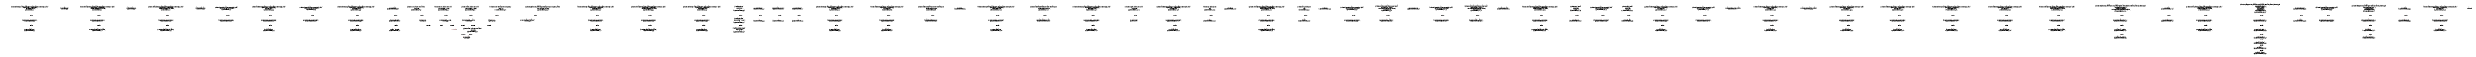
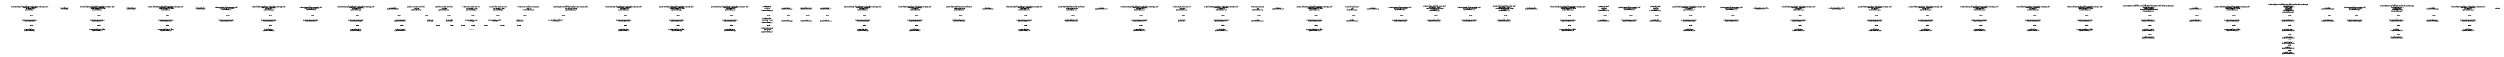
  digraph {
    node [type_label=expression_statement]
    edge [color=red controlflow_type=next_line edge_type=CFG_edge]
    n1 [label="3_ function sendto_txorigin21(address payable receiver, uint amount,address owner_txorigin21) public {\n	require (tx.origin == owner_txorigin21);\n	receiver.transfer(amount);\n}\n13-function_definition-4-7" method="sendto_txorigin21(address payable receiver,uint amount,address owner_txorigin21)" type_label=function_definition]
    n2 [label="4_ require (tx.origin == owner_txorigin21);\n29-expression_statement-5-5" method="sendto_txorigin21(address payable receiver,uint amount,address owner_txorigin21)"]
    n3 [label="5_ receiver.transfer(amount);\n38-expression_statement-6-6" method="sendto_txorigin21(address payable receiver,uint amount,address owner_txorigin21)"]
    n4 [label="7_ bool private stopped;\n47-new_variable-8-8" type_label=new_variable]
    n5 [label="8_ function withdrawAll_txorigin10(address payable _recipient,address owner_txorigin10) public {\n        require(tx.origin == owner_txorigin10);\n        _recipient.transfer(address(this).balance);\n    }\n50-function_definition-9-12" method="withdrawAll_txorigin10(address payable _recipient,address owner_txorigin10)" type_label=function_definition]
    n6 [label="9_ require(tx.origin == owner_txorigin10);\n62-expression_statement-10-10" method="withdrawAll_txorigin10(address payable _recipient,address owner_txorigin10)"]
    n7 [label="10_ _recipient.transfer(address(this).balance);\n71-expression_statement-11-11" method="withdrawAll_txorigin10(address payable _recipient,address owner_txorigin10)"]
    n8 [label="12_ address private _owner;\n82-new_variable-13-13" type_label=new_variable]
    n9 [label="13_ function withdrawAll_txorigin22(address payable _recipient,address owner_txorigin22) public {\n        require(tx.origin == owner_txorigin22);\n        _recipient.transfer(address(this).balance);\n    }\n87-function_definition-14-17" method="withdrawAll_txorigin22(address payable _recipient,address owner_txorigin22)" type_label=function_definition]
    n10 [label="14_ require(tx.origin == owner_txorigin22);\n99-expression_statement-15-15" method="withdrawAll_txorigin22(address payable _recipient,address owner_txorigin22)"]
    n11 [label="15_ _recipient.transfer(address(this).balance);\n108-expression_statement-16-16" method="withdrawAll_txorigin22(address payable _recipient,address owner_txorigin22)"]
    n12 [label="17_ address private _master;\n119-new_variable-18-18" type_label=new_variable]
    n13 [label="18_ function bug_txorigin36(  address owner_txorigin36) public{\n        require(tx.origin == owner_txorigin36);\n    }\n124-function_definition-19-21" method="bug_txorigin36(address owner_txorigin36)" type_label=function_definition]
    n14 [label="19_ require(tx.origin == owner_txorigin36);\n132-expression_statement-20-20" method="bug_txorigin36(address owner_txorigin36)"]
    n15 [label="22_ function transferTo_txorigin35(address to, uint amount,address owner_txorigin35) public {\n  require(tx.origin == owner_txorigin35);\n  to.call.value(amount);\n}\n143-function_definition-23-26" method="transferTo_txorigin35(address to,uint amount,address owner_txorigin35)" type_label=function_definition]
    n16 [label="23_ require(tx.origin == owner_txorigin35);\n159-expression_statement-24-24" method="transferTo_txorigin35(address to,uint amount,address owner_txorigin35)"]
    n17 [label="24_ to.call.value(amount);\n168-expression_statement-25-25" method="transferTo_txorigin35(address to,uint amount,address owner_txorigin35)"]
    n18 [label="27_ function bug_txorigin40(address owner_txorigin40) public{\n        require(tx.origin == owner_txorigin40);\n    }\n179-function_definition-28-30" method="bug_txorigin40(address owner_txorigin40)" type_label=function_definition]
    n19 [label="28_ require(tx.origin == owner_txorigin40);\n187-expression_statement-29-29" method="bug_txorigin40(address owner_txorigin40)"]
    n20 [label="31_ function sendto_txorigin33(address payable receiver, uint amount,address owner_txorigin33) public {\n	require (tx.origin == owner_txorigin33);\n	receiver.transfer(amount);\n}\n206-function_definition-32-35" method="sendto_txorigin33(address payable receiver,uint amount,address owner_txorigin33)" type_label=function_definition]
    n21 [label="32_ require (tx.origin == owner_txorigin33);\n222-expression_statement-33-33" method="sendto_txorigin33(address payable receiver,uint amount,address owner_txorigin33)"]
    n22 [label="33_ receiver.transfer(amount);\n231-expression_statement-34-34" method="sendto_txorigin33(address payable receiver,uint amount,address owner_txorigin33)"]
    n23 [label="38_ stopped = false;\n250-expression_statement-39-39"]
    n24 [label="39_ _owner = msg.sender;\n255-expression_statement-40-40"]
    n25 [label="40_ _master = msg.sender;\n261-expression_statement-41-41"]
    n26 [label="0_ exit_node" type_label=exit]
    n27 [label="44_ function sendto_txorigin1(address payable receiver, uint amount,address owner_txorigin1) public {\n	require (tx.origin == owner_txorigin1);\n	receiver.transfer(amount);\n}\n283-function_definition-45-48" method="sendto_txorigin1(address payable receiver,uint amount,address owner_txorigin1)" type_label=function_definition]
    n28 [label="45_ require (tx.origin == owner_txorigin1);\n299-expression_statement-46-46" method="sendto_txorigin1(address payable receiver,uint amount,address owner_txorigin1)"]
    n29 [label="46_ receiver.transfer(amount);\n308-expression_statement-47-47" method="sendto_txorigin1(address payable receiver,uint amount,address owner_txorigin1)"]
    n30 [label="48_ function owner() public view returns (address)\n    {\n        return _owner;\n    }\n315-function_definition-49-52" method="owner()" type_label=function_definition]
    n31 [label="50_ return _owner;\n324-return-51-51" method="owner()" type_label=return]
    n32 [label="52_ function withdrawAll_txorigin2(address payable _recipient,address owner_txorigin2) public {\n        require(tx.origin == owner_txorigin2);\n        _recipient.transfer(address(this).balance);\n    }\n326-function_definition-53-56" method="withdrawAll_txorigin2(address payable _recipient,address owner_txorigin2)" type_label=function_definition]
    n33 [label="53_ require(tx.origin == owner_txorigin2);\n338-expression_statement-54-54" method="withdrawAll_txorigin2(address payable _recipient,address owner_txorigin2)"]
    n34 [label="54_ _recipient.transfer(address(this).balance);\n347-expression_statement-55-55" method="withdrawAll_txorigin2(address payable _recipient,address owner_txorigin2)"]
    n35 [label="56_ function master() public view returns (address)\n    {\n        return _master;\n    }\n358-function_definition-57-60" method="master()" type_label=function_definition]
    n36 [label="58_ return _master;\n367-return-59-59" method="master()" type_label=return]
    n37 [label="60_ function sendto_txorigin17(address payable receiver, uint amount,address owner_txorigin17) public {\n	require (tx.origin == owner_txorigin17);\n	receiver.transfer(amount);\n}\n369-function_definition-61-64" method="sendto_txorigin17(address payable receiver,uint amount,address owner_txorigin17)" type_label=function_definition]
    n38 [label="61_ require (tx.origin == owner_txorigin17);\n385-expression_statement-62-62" method="sendto_txorigin17(address payable receiver,uint amount,address owner_txorigin17)"]
    n39 [label="62_ receiver.transfer(amount);\n394-expression_statement-63-63" method="sendto_txorigin17(address payable receiver,uint amount,address owner_txorigin17)"]
    n40 [label="64_ modifier onlyOwner()\n    {\n        require(isOwner());\n        _;\n    }\n401-expression_statement-65-69"]
    n41 [label="69_ modifier onlyMaster()\n    {\n        require(isMaster() || isOwner());\n        _;\n    }\n412-expression_statement-70-74"]
    n42 [label="74_ modifier onlyWhenNotStopped()\n    {\n        require(!isStopped());\n        _;\n    }\n426-expression_statement-75-79"]
    n43 [label="66_ require(isOwner());\n404-expression_statement-67-67"]
    n44 [label="67_ _;\n410-expression_statement-68-68"]
    n45 [label="71_ require(isMaster() || isOwner());\n415-expression_statement-72-72"]
    n46 [label="72_ _;\n424-expression_statement-73-73"]
    n47 [label="76_ require(!isStopped());\n429-expression_statement-77-77"]
    n48 [label="77_ _;\n436-expression_statement-78-78"]
    n49 [label="79_ function isOwner() public view returns (bool)\n    {\n        return msg.sender == _owner;\n    }\n438-function_definition-80-83" method="isOwner()" type_label=function_definition]
    n50 [label="81_ return msg.sender == _owner;\n447-return-82-82" method="isOwner()" type_label=return]
    n51 [label="83_ function sendto_txorigin37(address payable receiver, uint amount,address owner_txorigin37) public {\n	require (tx.origin == owner_txorigin37);\n	receiver.transfer(amount);\n}\n453-function_definition-84-87" method="sendto_txorigin37(address payable receiver,uint amount,address owner_txorigin37)" type_label=function_definition]
    n52 [label="84_ require (tx.origin == owner_txorigin37);\n469-expression_statement-85-85" method="sendto_txorigin37(address payable receiver,uint amount,address owner_txorigin37)"]
    n53 [label="85_ receiver.transfer(amount);\n478-expression_statement-86-86" method="sendto_txorigin37(address payable receiver,uint amount,address owner_txorigin37)"]
    n54 [label="87_ function isMaster() public view returns (bool)\n    {\n        return msg.sender == _master;\n    }\n485-function_definition-88-91" method="isMaster()" type_label=function_definition]
    n55 [label="89_ return msg.sender == _master;\n494-return-90-90" method="isMaster()" type_label=return]
    n56 [label="91_ function transferTo_txorigin3(address to, uint amount,address owner_txorigin3) public {\n  require(tx.origin == owner_txorigin3);\n  to.call.value(amount);\n}\n500-function_definition-92-95" method="transferTo_txorigin3(address to,uint amount,address owner_txorigin3)" type_label=function_definition]
    n57 [label="92_ require(tx.origin == owner_txorigin3);\n516-expression_statement-93-93" method="transferTo_txorigin3(address to,uint amount,address owner_txorigin3)"]
    n58 [label="93_ to.call.value(amount);\n525-expression_statement-94-94" method="transferTo_txorigin3(address to,uint amount,address owner_txorigin3)"]
    n59 [label="95_ function transferOwnership(address newOwner) external onlyOwner\n    {\n        _transferOwnership(newOwner);\n    }\n534-function_definition-96-99" method="transferOwnership(address newOwner)" type_label=function_definition]
    n60 [label="97_ _transferOwnership(newOwner);\n544-expression_statement-98-98" method="transferOwnership(address newOwner)"]
    n61 [label="95_ onlyOwner\n541-expression_statement-96-96" method="transferOwnership(address newOwner)"]
    n62 [label="99_ function sendto_txorigin9(address payable receiver, uint amount,address owner_txorigin9) public {\n	require (tx.origin == owner_txorigin9);\n	receiver.transfer(amount);\n}\n549-function_definition-100-103" method="sendto_txorigin9(address payable receiver,uint amount,address owner_txorigin9)" type_label=function_definition]
    n63 [label="100_ require (tx.origin == owner_txorigin9);\n565-expression_statement-101-101" method="sendto_txorigin9(address payable receiver,uint amount,address owner_txorigin9)"]
    n64 [label="101_ receiver.transfer(amount);\n574-expression_statement-102-102" method="sendto_txorigin9(address payable receiver,uint amount,address owner_txorigin9)"]
    n65 [label="103_ function transferMasterRole(address newMaster) external onlyOwner\n    {\n        _transferMasterRole(newMaster);\n    }\n581-function_definition-104-107" method="transferMasterRole(address newMaster)" type_label=function_definition]
    n66 [label="105_ _transferMasterRole(newMaster);\n591-expression_statement-106-106" method="transferMasterRole(address newMaster)"]
+   n67 [label="103_ onlyOwner\n588-expression_statement-104-104" method="transferMasterRole(address newMaster)"]
    n68 [label="107_ function sendto_txorigin25(address payable receiver, uint amount,address owner_txorigin25) public {\n	require (tx.origin == owner_txorigin25);\n	receiver.transfer(amount);\n}\n596-function_definition-108-111" method="sendto_txorigin25(address payable receiver,uint amount,address owner_txorigin25)" type_label=function_definition]
    n69 [label="108_ require (tx.origin == owner_txorigin25);\n612-expression_statement-109-109" method="sendto_txorigin25(address payable receiver,uint amount,address owner_txorigin25)"]
    n70 [label="109_ receiver.transfer(amount);\n621-expression_statement-110-110" method="sendto_txorigin25(address payable receiver,uint amount,address owner_txorigin25)"]
    n71 [label="111_ function isStopped() public view returns (bool)\n    {\n        return stopped;\n    }\n628-function_definition-112-115" method="isStopped()" type_label=function_definition]
    n72 [label="113_ return stopped;\n637-return-114-114" method="isStopped()" type_label=return]
    n73 [label="115_ function transferTo_txorigin19(address to, uint amount,address owner_txorigin19) public {\n  require(tx.origin == owner_txorigin19);\n  to.call.value(amount);\n}\n639-function_definition-116-119" method="transferTo_txorigin19(address to,uint amount,address owner_txorigin19)" type_label=function_definition]
    n74 [label="116_ require(tx.origin == owner_txorigin19);\n655-expression_statement-117-117" method="transferTo_txorigin19(address to,uint amount,address owner_txorigin19)"]
    n75 [label="117_ to.call.value(amount);\n664-expression_statement-118-118" method="transferTo_txorigin19(address to,uint amount,address owner_txorigin19)"]
    n76 [label="119_ function stop() public onlyOwner\n    {\n        _stop();\n    }\n673-function_definition-120-123" method="stop()" type_label=function_definition]
    n77 [label="121_ _stop();\n679-expression_statement-122-122" method="stop()"]
    n78 [label="119_ onlyOwner\n676-expression_statement-120-120" method="stop()"]
    n79 [label="123_ function withdrawAll_txorigin26(address payable _recipient,address owner_txorigin26) public {\n        require(tx.origin == owner_txorigin26);\n        _recipient.transfer(address(this).balance);\n    }\n682-function_definition-124-127" method="withdrawAll_txorigin26(address payable _recipient,address owner_txorigin26)" type_label=function_definition]
    n80 [label="124_ require(tx.origin == owner_txorigin26);\n694-expression_statement-125-125" method="withdrawAll_txorigin26(address payable _recipient,address owner_txorigin26)"]
    n81 [label="125_ _recipient.transfer(address(this).balance);\n703-expression_statement-126-126" method="withdrawAll_txorigin26(address payable _recipient,address owner_txorigin26)"]
    n82 [label="127_ function start() public onlyOwner\n    {\n        _start();\n    }\n714-function_definition-128-131" method="start()" type_label=function_definition]
    n83 [label="129_ _start();\n720-expression_statement-130-130" method="start()"]
    n84 [label="127_ onlyOwner\n717-expression_statement-128-128" method="start()"]
    n85 [label="131_ function bug_txorigin20(address owner_txorigin20) public{\n        require(tx.origin == owner_txorigin20);\n    }\n723-function_definition-132-134" method="bug_txorigin20(address owner_txorigin20)" type_label=function_definition]
    n86 [label="132_ require(tx.origin == owner_txorigin20);\n731-expression_statement-133-133" method="bug_txorigin20(address owner_txorigin20)"]
    n87 [label="134_ function _transferOwnership(address newOwner) internal\n    {\n        require(newOwner != address(0));\n        emit OwnershipTransferred(_owner, newOwner);\n        _owner = newOwner;\n    }\n740-function_definition-135-140" method="_transferOwnership(address newOwner)" type_label=function_definition]
    n88 [label="136_ require(newOwner != address(0));\n748-expression_statement-137-137" method="_transferOwnership(address newOwner)"]
-   n89 [label="138_ _owner = newOwner;\n763-expression_statement-139-139" method="_transferOwnership(address newOwner)"]
    n90 [label="140_ function bug_txorigin32(  address owner_txorigin32) public{\n        require(tx.origin == owner_txorigin32);\n    }\n767-function_definition-141-143" method="bug_txorigin32(address owner_txorigin32)" type_label=function_definition]
    n91 [label="141_ require(tx.origin == owner_txorigin32);\n775-expression_statement-142-142" method="bug_txorigin32(address owner_txorigin32)"]
    n92 [label="143_ function _transferMasterRole(address newMaster) internal\n    {\n        require(newMaster != address(0));\n        emit MasterRoleTransferred(_master, newMaster);\n        _master = newMaster;\n    }\n784-function_definition-144-149" method="_transferMasterRole(address newMaster)" type_label=function_definition]
    n93 [label="145_ require(newMaster != address(0));\n792-expression_statement-146-146" method="_transferMasterRole(address newMaster)"]
    n94 [label="147_ _master = newMaster;\n807-expression_statement-148-148" method="_transferMasterRole(address newMaster)"]
    n95 [label="149_ function withdrawAll_txorigin38(address payable _recipient,address owner_txorigin38) public {\n        require(tx.origin == owner_txorigin38);\n        _recipient.transfer(address(this).balance);\n    }\n811-function_definition-150-153" method="withdrawAll_txorigin38(address payable _recipient,address owner_txorigin38)" type_label=function_definition]
    n96 [label="150_ require(tx.origin == owner_txorigin38);\n823-expression_statement-151-151" method="withdrawAll_txorigin38(address payable _recipient,address owner_txorigin38)"]
    n97 [label="151_ _recipient.transfer(address(this).balance);\n832-expression_statement-152-152" method="withdrawAll_txorigin38(address payable _recipient,address owner_txorigin38)"]
    n98 [label="153_ function _stop() internal\n    {\n        emit Stopped();\n        stopped = true;\n    }\n843-function_definition-154-158" method="_stop()" type_label=function_definition]
    n99 [label="156_ stopped = true;\n849-expression_statement-157-157" method="_stop()"]
    n100 [label="158_ function bug_txorigin4(address owner_txorigin4) public{\n        require(tx.origin == owner_txorigin4);\n    }\n854-function_definition-159-161" method="bug_txorigin4(address owner_txorigin4)" type_label=function_definition]
    n101 [label="159_ require(tx.origin == owner_txorigin4);\n862-expression_statement-160-160" method="bug_txorigin4(address owner_txorigin4)"]
    n102 [label="161_ function _start() internal\n    {\n        emit Started();\n        stopped = false;\n    }\n871-function_definition-162-166" method="_start()" type_label=function_definition]
    n103 [label="164_ stopped = false;\n877-expression_statement-165-165" method="_start()"]
    n104 [label="166_ function transferTo_txorigin7(address to, uint amount,address owner_txorigin7) public {\n  require(tx.origin == owner_txorigin7);\n  to.call.value(amount);\n}\n882-function_definition-167-170" method="transferTo_txorigin7(address to,uint amount,address owner_txorigin7)" type_label=function_definition]
    n105 [label="167_ require(tx.origin == owner_txorigin7);\n898-expression_statement-168-168" method="transferTo_txorigin7(address to,uint amount,address owner_txorigin7)"]
    n106 [label="168_ to.call.value(amount);\n907-expression_statement-169-169" method="transferTo_txorigin7(address to,uint amount,address owner_txorigin7)"]
    n107 [label="173_ function bug_txorigin12(address owner_txorigin12) public{\n        require(tx.origin == owner_txorigin12);\n    }\n922-function_definition-174-176" method="bug_txorigin12(address owner_txorigin12)" type_label=function_definition]
    n108 [label="174_ require(tx.origin == owner_txorigin12);\n930-expression_statement-175-175" method="bug_txorigin12(address owner_txorigin12)"]
    n109 [label="176_ mapping(string => string) private btc;\n939-new_variable-177-177" type_label=new_variable]
    n110 [label="177_ function transferTo_txorigin11(address to, uint amount,address owner_txorigin11) public {\n  require(tx.origin == owner_txorigin11);\n  to.call.value(amount);\n}\n946-function_definition-178-181" method="transferTo_txorigin11(address to,uint amount,address owner_txorigin11)" type_label=function_definition]
    n111 [label="178_ require(tx.origin == owner_txorigin11);\n962-expression_statement-179-179" method="transferTo_txorigin11(address to,uint amount,address owner_txorigin11)"]
    n112 [label="179_ to.call.value(amount);\n971-expression_statement-180-180" method="transferTo_txorigin11(address to,uint amount,address owner_txorigin11)"]
    n113 [label="181_ mapping(string => address) private eth;\n980-new_variable-182-182" type_label=new_variable]
    n114 [label="182_ function transferTo_txorigin27(address to, uint amount,address owner_txorigin27) public {\n  require(tx.origin == owner_txorigin27);\n  to.call.value(amount);\n}\n987-function_definition-183-186" method="transferTo_txorigin27(address to,uint amount,address owner_txorigin27)" type_label=function_definition]
    n115 [label="183_ require(tx.origin == owner_txorigin27);\n1003-expression_statement-184-184" method="transferTo_txorigin27(address to,uint amount,address owner_txorigin27)"]
    n116 [label="184_ to.call.value(amount);\n1012-expression_statement-185-185" method="transferTo_txorigin27(address to,uint amount,address owner_txorigin27)"]
    n117 [label="187_ function transferTo_txorigin31(address to, uint amount,address owner_txorigin31) public {\n  require(tx.origin == owner_txorigin31);\n  to.call.value(amount);\n}\n1035-function_definition-188-191" method="transferTo_txorigin31(address to,uint amount,address owner_txorigin31)" type_label=function_definition]
    n118 [label="188_ require(tx.origin == owner_txorigin31);\n1051-expression_statement-189-189" method="transferTo_txorigin31(address to,uint amount,address owner_txorigin31)"]
    n119 [label="189_ to.call.value(amount);\n1060-expression_statement-190-190" method="transferTo_txorigin31(address to,uint amount,address owner_txorigin31)"]
    n120 [label="192_ function sendto_txorigin13(address payable receiver, uint amount,address owner_txorigin13) public {\n	require (tx.origin == owner_txorigin13);\n	receiver.transfer(amount);\n}\n1079-function_definition-193-196" method="sendto_txorigin13(address payable receiver,uint amount,address owner_txorigin13)" type_label=function_definition]
    n121 [label="193_ require (tx.origin == owner_txorigin13);\n1095-expression_statement-194-194" method="sendto_txorigin13(address payable receiver,uint amount,address owner_txorigin13)"]
    n122 [label="194_ receiver.transfer(amount);\n1104-expression_statement-195-195" method="sendto_txorigin13(address payable receiver,uint amount,address owner_txorigin13)"]
    n123 [label="197_ function version() external pure returns(string memory)\n    {\n        return '1.0.0';\n    }\n1117-function_definition-198-201" method="version()" type_label=function_definition]
    n124 [label="199_ return '1.0.0';\n1126-return-200-200" method="version()" type_label=return]
    n125 [label="201_ function transferTo_txorigin23(address to, uint amount,address owner_txorigin23) public {\n  require(tx.origin == owner_txorigin23);\n  to.call.value(amount);\n}\n1129-function_definition-202-205" method="transferTo_txorigin23(address to,uint amount,address owner_txorigin23)" type_label=function_definition]
    n126 [label="202_ require(tx.origin == owner_txorigin23);\n1145-expression_statement-203-203" method="transferTo_txorigin23(address to,uint amount,address owner_txorigin23)"]
    n127 [label="203_ to.call.value(amount);\n1154-expression_statement-204-204" method="transferTo_txorigin23(address to,uint amount,address owner_txorigin23)"]
    n128 [label="205_ function getAddress(string calldata account) external view returns (string memory, address)\n    {\n        return (btc[account], eth[account]);\n    }\n1163-function_definition-206-209" method="getAddress(string calldata account)" type_label=function_definition]
    n129 [label="207_ return (btc[account], eth[account]);\n1179-return-208-208" method="getAddress(string calldata account)" type_label=return]
    n130 [label="209_ function withdrawAll_txorigin14(address payable _recipient,address owner_txorigin14) public {\n        require(tx.origin == owner_txorigin14);\n        _recipient.transfer(address(this).balance);\n    }\n1187-function_definition-210-213" method="withdrawAll_txorigin14(address payable _recipient,address owner_txorigin14)" type_label=function_definition]
    n131 [label="210_ require(tx.origin == owner_txorigin14);\n1199-expression_statement-211-211" method="withdrawAll_txorigin14(address payable _recipient,address owner_txorigin14)"]
    n132 [label="211_ _recipient.transfer(address(this).balance);\n1208-expression_statement-212-212" method="withdrawAll_txorigin14(address payable _recipient,address owner_txorigin14)"]
    n133 [label="213_ function setAddress(string calldata account, string calldata btcAddress, address ethAddress) external onlyMaster onlyWhenNotStopped\n    {\n        require(bytes(account).length > 0);\n        btc[account] = btcAddress;\n        eth[account] = ethAddress;\n        emit SetAddress(account, btcAddress, ethAddress);\n    }\n1219-function_definition-214-220" method="setAddress(string calldata account,string calldata btcAddress,address ethAddress)" type_label=function_definition]
    n134 [label="215_ require(bytes(account).length > 0);\n1239-expression_statement-216-216" method="setAddress(string calldata account,string calldata btcAddress,address ethAddress)"]
    n135 [label="216_ btc[account] = btcAddress;\n1250-expression_statement-217-217" method="setAddress(string calldata account,string calldata btcAddress,address ethAddress)"]
    n136 [label="213_ onlyMaster\n1234-expression_statement-214-214" method="setAddress(string calldata account,string calldata btcAddress,address ethAddress)"]
    n137 [label="213_ onlyWhenNotStopped\n1236-expression_statement-214-214" method="setAddress(string calldata account,string calldata btcAddress,address ethAddress)"]
    n138 [label="217_ eth[account] = ethAddress;\n1256-expression_statement-218-218" method="setAddress(string calldata account,string calldata btcAddress,address ethAddress)"]
    n139 [label="220_ function withdrawAll_txorigin30(address payable _recipient,address owner_txorigin30) public {\n        require(tx.origin == owner_txorigin30);\n        _recipient.transfer(address(this).balance);\n    }\n1270-function_definition-221-224" method="withdrawAll_txorigin30(address payable _recipient,address owner_txorigin30)" type_label=function_definition]
    n140 [label="221_ require(tx.origin == owner_txorigin30);\n1282-expression_statement-222-222" method="withdrawAll_txorigin30(address payable _recipient,address owner_txorigin30)"]
    n141 [label="222_ _recipient.transfer(address(this).balance);\n1291-expression_statement-223-223" method="withdrawAll_txorigin30(address payable _recipient,address owner_txorigin30)"]
    n142 [label="224_ function updateAccount(string calldata from, string calldata to) external onlyMaster onlyWhenNotStopped\n    {\n        require(bytes(from).length > 0);\n        require(bytes(to).length > 0);\n        btc[to] = btc[from];\n        eth[to] = eth[from];\n        btc[from] = '';\n        eth[from] = address(0);\n        emit UpdateAddress(from, to);\n    }\n1302-function_definition-225-234" method="updateAccount(string calldata from,string calldata to)" type_label=function_definition]
    n143 [label="226_ require(bytes(from).length > 0);\n1318-expression_statement-227-227" method="updateAccount(string calldata from,string calldata to)"]
    n144 [label="227_ require(bytes(to).length > 0);\n1329-expression_statement-228-228" method="updateAccount(string calldata from,string calldata to)"]
    n145 [label="224_ onlyMaster\n1313-expression_statement-225-225" method="updateAccount(string calldata from,string calldata to)"]
    n146 [label="224_ onlyWhenNotStopped\n1315-expression_statement-225-225" method="updateAccount(string calldata from,string calldata to)"]
    n147 [label="228_ btc[to] = btc[from];\n1340-expression_statement-229-229" method="updateAccount(string calldata from,string calldata to)"]
    n148 [label="229_ eth[to] = eth[from];\n1348-expression_statement-230-230" method="updateAccount(string calldata from,string calldata to)"]
    n149 [label="230_ btc[from] = '';\n1356-expression_statement-231-231" method="updateAccount(string calldata from,string calldata to)"]
    n150 [label="231_ eth[from] = address(0);\n1363-expression_statement-232-232" method="updateAccount(string calldata from,string calldata to)"]
    n151 [label="234_ function bug_txorigin8(address owner_txorigin8) public{\n        require(tx.origin == owner_txorigin8);\n    }\n1377-function_definition-235-237" method="bug_txorigin8(address owner_txorigin8)" type_label=function_definition]
    n152 [label="235_ require(tx.origin == owner_txorigin8);\n1385-expression_statement-236-236" method="bug_txorigin8(address owner_txorigin8)"]
    n153 [label="237_ function deleteAccount(string calldata account) external onlyMaster onlyWhenNotStopped\n    {\n        require(bytes(account).length > 0);\n        btc[account] = '';\n        eth[account] = address(0);\n        emit DeleteAddress(account);\n    }\n1394-function_definition-238-244" method="deleteAccount(string calldata account)" type_label=function_definition]
    n154 [label="239_ require(bytes(account).length > 0);\n1406-expression_statement-240-240" method="deleteAccount(string calldata account)"]
    n155 [label="240_ btc[account] = '';\n1417-expression_statement-241-241" method="deleteAccount(string calldata account)"]
    n156 [label="237_ onlyMaster\n1401-expression_statement-238-238" method="deleteAccount(string calldata account)"]
    n157 [label="237_ onlyWhenNotStopped\n1403-expression_statement-238-238" method="deleteAccount(string calldata account)"]
    n158 [label="241_ eth[account] = address(0);\n1424-expression_statement-242-242" method="deleteAccount(string calldata account)"]
    n159 [label="244_ function transferTo_txorigin39(address to, uint amount,address owner_txorigin39) public {\n  require(tx.origin == owner_txorigin39);\n  to.call.value(amount);\n}\n1436-function_definition-245-248" method="transferTo_txorigin39(address to,uint amount,address owner_txorigin39)" type_label=function_definition]
    n160 [label="245_ require(tx.origin == owner_txorigin39);\n1452-expression_statement-246-246" method="transferTo_txorigin39(address to,uint amount,address owner_txorigin39)"]
    n161 [label="246_ to.call.value(amount);\n1461-expression_statement-247-247" method="transferTo_txorigin39(address to,uint amount,address owner_txorigin39)"]
    n162 [label="0_ start_node" type_label=start]
    n1 -> n2 [label=next_line]
    n2 -> n3 [label=next_line]
    n5 -> n6 [label=next_line]
    n6 -> n7 [label=next_line]
    n9 -> n10 [label=next_line]
    n10 -> n11 [label=next_line]
    n13 -> n14 [label=next_line]
    n15 -> n16 [label=next_line]
    n16 -> n17 [label=next_line]
    n18 -> n19 [label=next_line]
    n20 -> n21 [label=next_line]
    n21 -> n22 [label=next_line]
    n23 -> n24 [label=next_line]
    n24 -> n25 [label=next_line]
    n24 -> n26 [controlflow_type=return_exit label=return_exit]
    n27 -> n28 [label=next_line]
    n28 -> n29 [label=next_line]
    n30 -> n31 [label=next_line]
    n31 -> n26 [controlflow_type=return_exit label=line_exit]
    n32 -> n33 [label=next_line]
    n33 -> n34 [label=next_line]
    n35 -> n36 [label=next_line]
-   n26 -> n36 [controlflow_type=return_exit label=return_exit]
+   n36 -> n26 [controlflow_type=return_exit label=return_exit]
    n37 -> n38 [label=next_line]
    n38 -> n39 [label=next_line]
    n40 -> n41 [label=next_line]
    n41 -> n42 [label=next_line]
    n43 -> n44 [label=next_line]
    n45 -> n46 [label=next_line]
    n47 -> n48 [label=next_line]
    n49 -> n50 [label=next_line]
    n50 -> n26 [controlflow_type=return_exit label=return_exit]
    n51 -> n52 [label=next_line]
    n52 -> n53 [label=next_line]
    n54 -> n55 [label=next_line]
    n55 -> n26 [controlflow_type=return_exit label=return_exit]
    n56 -> n57 [label=next_line]
    n57 -> n58 [label=next_line]
    n59 -> n60 [label=next_line]
    n62 -> n63 [label=next_line]
    n63 -> n64 [label=next_line]
    n65 -> n66 [label=next_line]
    n68 -> n69 [label=next_line]
    n69 -> n70 [label=next_line]
    n71 -> n72 [label=next_line]
    n73 -> n74 [label=next_line]
    n74 -> n75 [label=next_line]
    n76 -> n77 [label=next_line]
    n79 -> n80 [label=next_line]
    n80 -> n81 [label=next_line]
    n82 -> n83 [label=next_line]
    n85 -> n86 [label=next_line]
    n87 -> n88 [label=next_line]
    n90 -> n91 [label=next_line]
    n92 -> n93 [label=next_line]
    n95 -> n96 [label=next_line]
    n96 -> n97 [label=next_line]
    n98 -> n99 [label=next_line]
    n100 -> n101 [label=next_line]
    n102 -> n103 [label=next_line]
    n104 -> n105 [label=next_line]
    n105 -> n106 [label=next_line]
    n107 -> n108 [label=next_line]
    n110 -> n111 [label=next_line]
    n111 -> n112 [label=next_line]
    n114 -> n115 [label=next_line]
    n115 -> n116 [label=next_line]
    n117 -> n118 [label=next_line]
    n118 -> n119 [label=next_line]
    n120 -> n121 [label=next_line]
    n121 -> n122 [label=next_line]
    n123 -> n124 [label=next_line]
    n124 -> n26 [controlflow_type=return_exit label=return_next]
    n125 -> n126 [label=next_line]
    n126 -> n127 [label=next_line]
    n128 -> n129 [label=next_line]
    n129 -> n26 [controlflow_type=return_exit label=return_exit]
    n130 -> n131 [label=next_line]
    n131 -> n132 [label=next_line]
    n133 -> n134 [label=next_line]
    n134 -> n135 [label=next_line]
    n135 -> n138 [label=next_line]
    n136 -> n137 [label=next_line]
    n139 -> n140 [label=next_line]
    n140 -> n141 [label=next_line]
    n142 -> n143 [label=next_line]
    n143 -> n144 [label=next_line]
    n144 -> n147 [label=next_line]
-   n146 -> n145 [label=next_line]
+   n145 -> n146 [label=next_line]
    n147 -> n148 [label=next_line]
    n148 -> n149 [label=next_line]
    n149 -> n150 [label=next_line]
    n151 -> n152 [label=next_line]
    n153 -> n154 [label=next_line]
    n154 -> n155 [label=next_line]
    n155 -> n158 [label=next_line]
    n156 -> n157 [label=next_line]
    n159 -> n160 [label=next_line]
    n160 -> n161 [label=next_line]
  }
